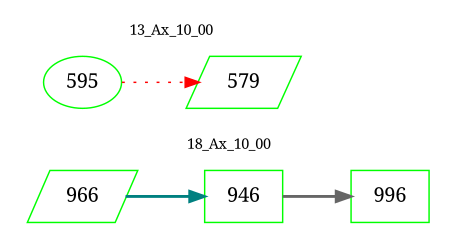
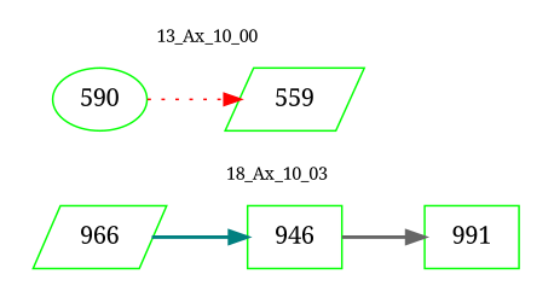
  digraph {
    fontname="Noto Serif"
    rankdir=LR
    node [color=green fontname="Noto Serif" shape=parallelogram]
    edge [fontname="Noto Serif" style=bold]
    n1 [label=966]
    n2 [label=946 shape=box]
-   n3 [label=996 shape=box]
-   n4 [label=595 shape=ellipse]
-   n5 [label=579]
+   n3 [label=991 shape=box]
+   n4 [label=590 shape=ellipse]
+   n5 [label=559]
    subgraph cluster_1 {
      color=white
      fontsize=10
-     label="18_Ax_10_00"
+     label="18_Ax_10_03"
      n1
      n2
      n3
    }
    subgraph cluster_2 {
      color=white
      fontsize=10
      label="13_Ax_10_00"
      n4
      n5
    }
    n1 -> n2 [color=teal]
    n2 -> n3 [color=gray40]
    n4 -> n5 [color=red style=dotted]
  }
